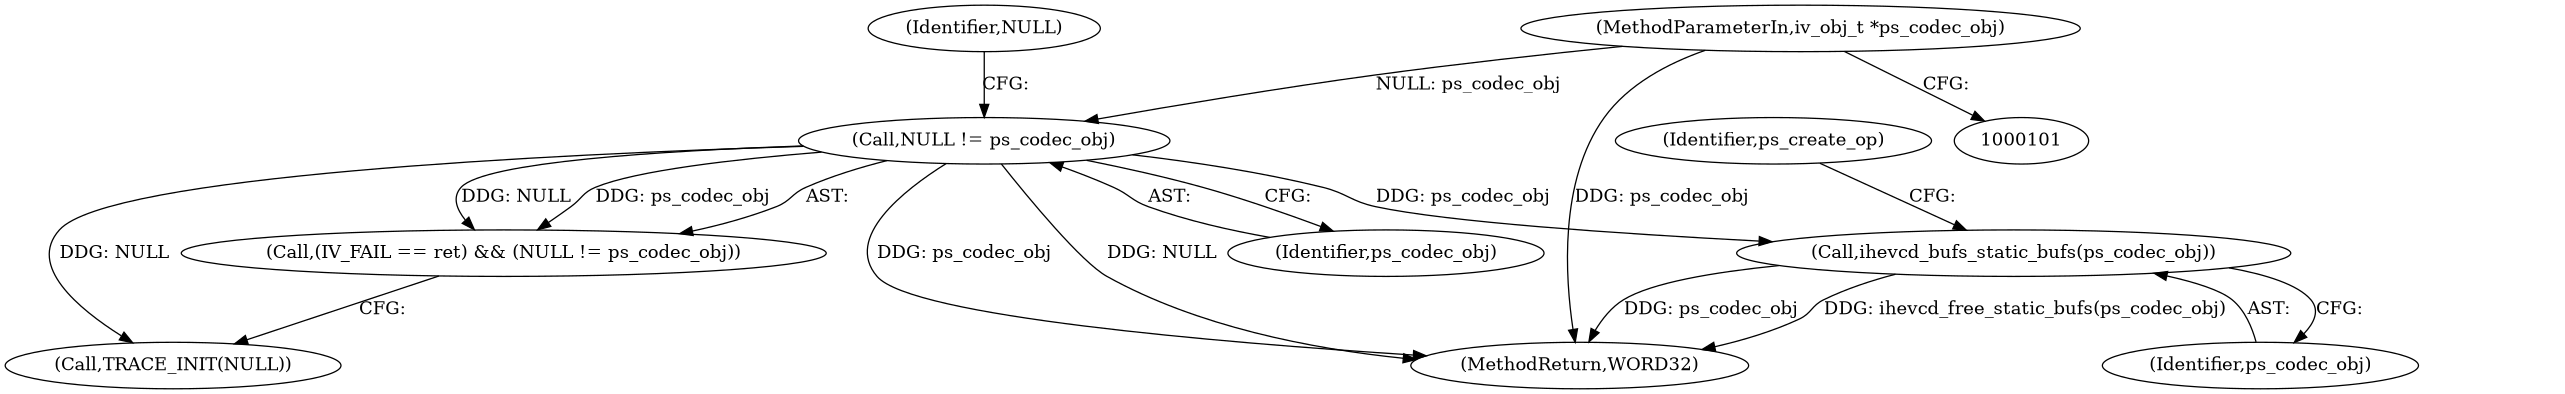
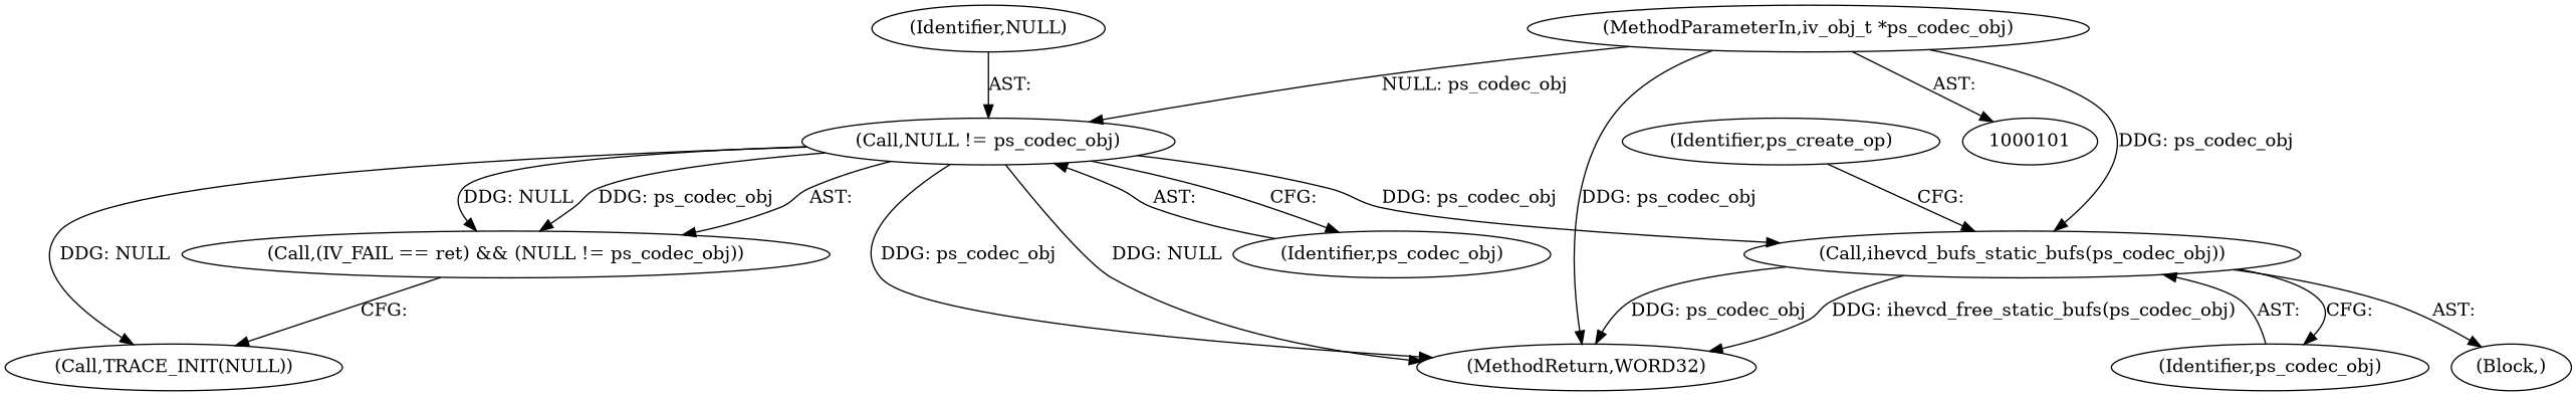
  digraph {
    n1 [label="(Call,ihevcd_bufs_static_bufs(ps_codec_obj))"]
+   n2 [label="(Block,)"]
    n3 [label="(Identifier,ps_codec_obj)"]
    n4 [label="(MethodReturn,WORD32)"]
    n5 [label="(Call,NULL != ps_codec_obj)"]
    n6 [label="(Identifier,ps_codec_obj)"]
    n7 [label="(Call,TRACE_INIT(NULL))"]
    n8 [label="(Call,(IV_FAIL == ret) && (NULL != ps_codec_obj))"]
    n9 [label="(MethodParameterIn,iv_obj_t *ps_codec_obj)"]
    1000101
    n11 [label="(Identifier,NULL)"]
    n12 [label="(Identifier,ps_create_op)"]
+   n1 -> n2 [label="AST: "]
    n1 -> n3 [label="CFG: "]
    n1 -> n4 [label="DDG: ps_codec_obj"]
    n1 -> n4 [label="DDG: ihevcd_free_static_bufs(ps_codec_obj)"]
    n3 -> n1 [label="AST: "]
    n5 -> n1 [label="DDG: ps_codec_obj"]
    n5 -> n4 [label="DDG: NULL"]
    n5 -> n4 [label="DDG: ps_codec_obj"]
    n5 -> n6 [label="CFG: "]
    n5 -> n7 [label="DDG: NULL"]
    n5 -> n8 [label="AST: "]
    n5 -> n8 [label="DDG: NULL"]
    n5 -> n8 [label="DDG: ps_codec_obj"]
    n6 -> n5 [label="AST: "]
    n8 -> n7 [label="CFG: "]
+   n9 -> n1 [label="DDG: ps_codec_obj"]
    n9 -> n4 [label="DDG: ps_codec_obj"]
    n9 -> n5 [label="NULL: ps_codec_obj"]
-   n9 -> 1000101 [label="CFG: "]
-   n11 -> n5 [label="CFG: "]
+   n9 -> 1000101 [label="AST: "]
+   n11 -> n5 [label="AST: "]
    n12 -> n1 [label="CFG: "]
  }
